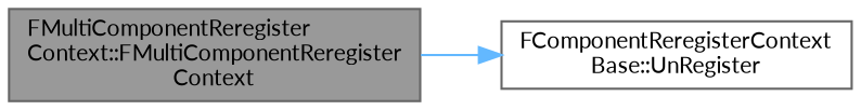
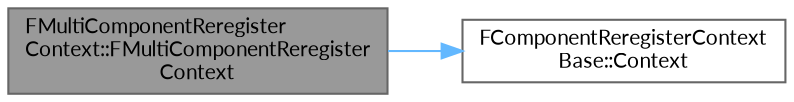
  digraph {
    rankdir=LR
    fontname=Lato
    node [fontname=Lato fontsize=10 shape=box style=filled]
    n1 [color=gray40 fillcolor=grey60 fontcolor=black height=0.2 label="FMultiComponentReregister\lContext::FMultiComponentReregister\lContext" width=0.4]
-   n2 [color=grey40 fillcolor=white height=0.2 label="FComponentReregisterContext\lBase::UnRegister" width=0.4]
+   n2 [color=grey40 fillcolor=white height=0.2 label="FComponentReregisterContext\lBase::Context" width=0.4]
    n1 -> n2 [color=steelblue1 fontname=Lato fontsize=10 labelfontname=Helvetica labelfontsize=10 style=solid]
  }
